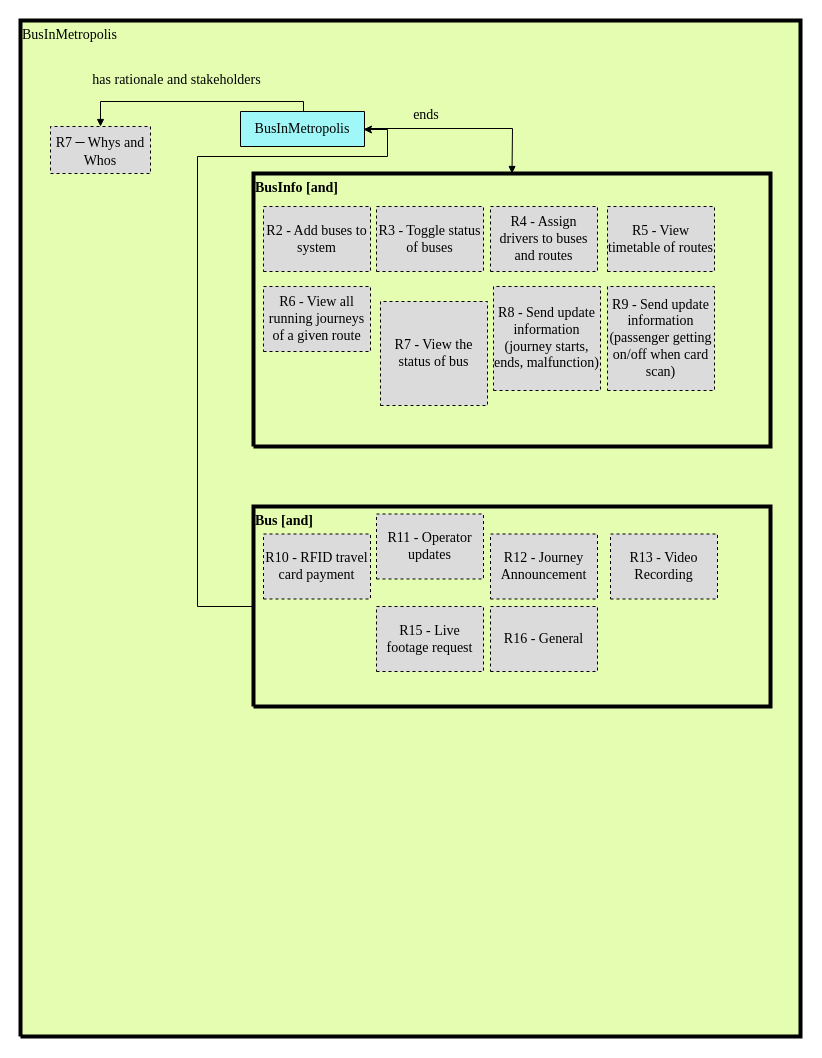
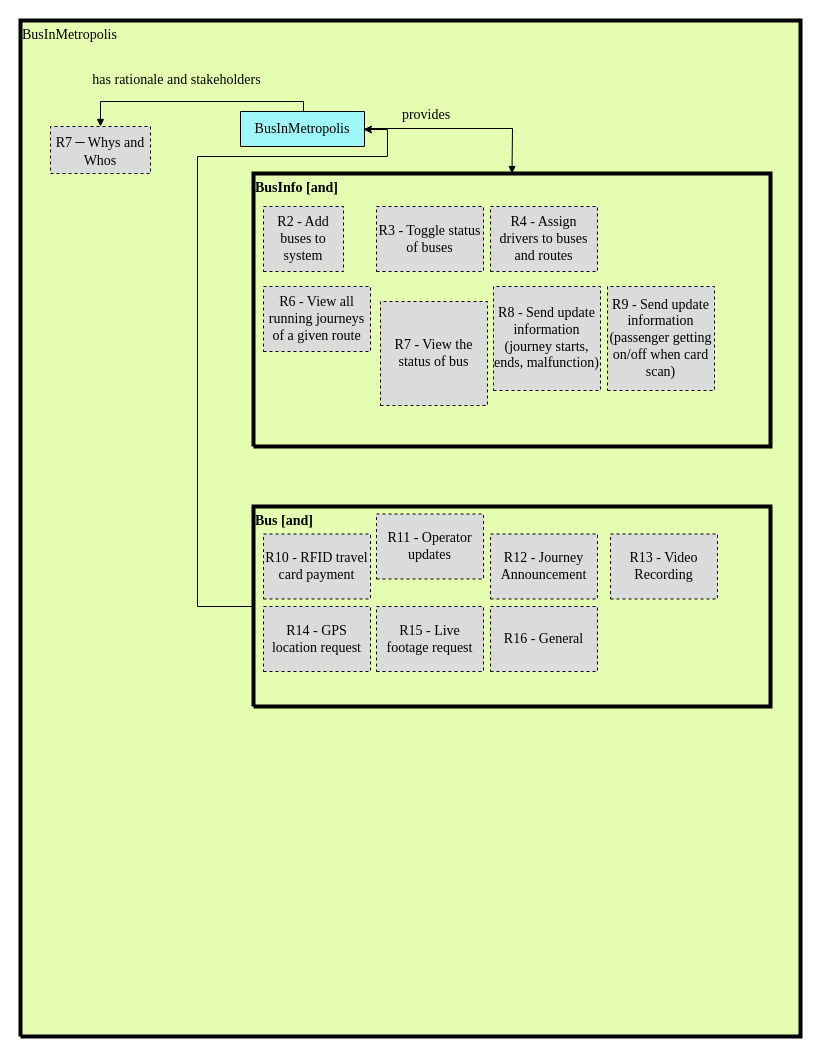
  <mxCell id="0" />
  <mxCell id="1" parent="0" />
  <mxCell id="2" value="&lt;p style=&quot;margin-left: 0 ; margin-right: 0 ; margin-top: 0px ; margin-bottom: 0px ; text-indent: 0 ; direction: ltr&quot;&gt;&lt;font style=&quot;font-size: 14px ; font-family: &amp;#34;lucida sans&amp;#34; ; color: #000000 ; direction: ltr ; letter-spacing: 0px ; line-height: 120% ; opacity: 1&quot;&gt;&lt;span style=&quot;text-align: center&quot;&gt;BusInMetropolis&lt;/span&gt;&lt;b&gt;&lt;br&gt;&lt;/b&gt;&lt;/font&gt;&lt;/p&gt;" style="verticalAlign=top;align=left;vsdxID=1;fillColor=#e4fdb0;gradientColor=none;shape=stencil(nZBLDoAgDERP0z3SIyjew0SURgSD+Lu9kMZoXLhwN9O+tukAlrNpJg1SzDH4QW/URgNYgZTkjA4UkwJUgGXng+6DX1zLfmoymdXo17xh5zmRJ6Q42BWCfc2oJfdAr+Yv+AP9Cb7OJ3H/2JG1HNGz/84klThPVCc=);strokeColor=#000000;strokeWidth=4;labelBackgroundColor=none;rounded=0;html=1;whiteSpace=wrap;" parent="1" vertex="1"><mxGeometry x="20" y="20" width="780" height="1016" as="geometry" /></mxCell>
  <mxCell id="3" value="&lt;p style=&quot;margin-left: 0 ; margin-right: 0 ; margin-top: 0px ; margin-bottom: 0px ; text-indent: 0 ; direction: ltr&quot;&gt;&lt;font style=&quot;font-size: 14px ; font-family: &amp;#34;lucida sans&amp;#34; ; color: #000000 ; direction: ltr ; letter-spacing: 0px ; line-height: 120% ; opacity: 1&quot;&gt;&lt;b&gt;BusInfo [and]&lt;/b&gt;&lt;/font&gt;&lt;/p&gt;" style="verticalAlign=top;align=left;vsdxID=9;fillColor=#e4fdb0;gradientColor=none;shape=stencil(nZBLDoAgDERP0z3SIyjew0SURgSD+Lu9kMZoXLhwN9O+tukAlrNpJg1SzDH4QW/URgNYgZTkjA4UkwJUgGXng+6DX1zLfmoymdXo17xh5zmRJ6Q42BWCfc2oJfdAr+Yv+AP9Cb7OJ3H/2JG1HNGz/84klThPVCc=);strokeColor=#000000;strokeWidth=4;labelBackgroundColor=none;rounded=0;html=1;whiteSpace=wrap;" parent="1" vertex="1"><mxGeometry x="253" y="173" width="517" height="273" as="geometry" /></mxCell>
  <mxCell id="4" value="&lt;font style=&quot;font-size: 14px ; font-family: &amp;#34;lucida sans&amp;#34; ; color: #000000 ; direction: ltr ; letter-spacing: 0px ; line-height: 120% ; opacity: 1&quot;&gt;BusInMetropolis&lt;br&gt;&lt;/font&gt;" style="verticalAlign=middle;align=center;vsdxID=2;fillColor=#9ff7f7;gradientColor=none;shape=stencil(nZBLDoAgDERP0z3SIyjew0SURgSD+Lu9kMZoXLhwN9O+tukAlrNpJg1SzDH4QW/URgNYgZTkjA4UkwJUgGXng+6DX1zLfmoymdXo17xh5zmRJ6Q42BWCfc2oJfdAr+Yv+AP9Cb7OJ3H/2JG1HNGz/84klThPVCc=);strokeColor=#000000;labelBackgroundColor=none;rounded=0;html=1;whiteSpace=wrap;" parent="1" vertex="1"><mxGeometry x="240" y="111" width="124" height="35" as="geometry" /></mxCell>
- <mxCell id="5" value="&lt;font style=&quot;font-size:14px;font-family:Lucida Sans;color:#000000;direction:ltr;letter-spacing:0px;line-height:120%;opacity:1&quot;&gt;ends&lt;br/&gt;&lt;/font&gt;" style="verticalAlign=middle;align=center;vsdxID=10;fillColor=none;gradientColor=none;shape=stencil(nZBLDoAgDERP0z3SIyjew0SURgSD+Lu9kMZoXLhwN9O+tukAlrNpJg1SzDH4QW/URgNYgZTkjA4UkwJUgGXng+6DX1zLfmoymdXo17xh5zmRJ6Q42BWCfc2oJfdAr+Yv+AP9Cb7OJ3H/2JG1HNGz/84klThPVCc=);strokeColor=none;labelBackgroundColor=none;rounded=0;html=1;whiteSpace=wrap;" parent="1" vertex="1"><mxGeometry x="376" y="106" width="100" height="17" as="geometry" /></mxCell>
+ <mxCell id="5" value="&lt;font style=&quot;font-size:14px;font-family:Lucida Sans;color:#000000;direction:ltr;letter-spacing:0px;line-height:120%;opacity:1&quot;&gt;provides&lt;br/&gt;&lt;/font&gt;" style="verticalAlign=middle;align=center;vsdxID=10;fillColor=none;gradientColor=none;shape=stencil(nZBLDoAgDERP0z3SIyjew0SURgSD+Lu9kMZoXLhwN9O+tukAlrNpJg1SzDH4QW/URgNYgZTkjA4UkwJUgGXng+6DX1zLfmoymdXo17xh5zmRJ6Q42BWCfc2oJfdAr+Yv+AP9Cb7OJ3H/2JG1HNGz/84klThPVCc=);strokeColor=none;labelBackgroundColor=none;rounded=0;html=1;whiteSpace=wrap;" parent="1" vertex="1"><mxGeometry x="376" y="106" width="100" height="17" as="geometry" /></mxCell>
  <mxCell id="6" value="&lt;font style=&quot;font-size:14px;font-family:Lucida Sans;color:#000000;direction:ltr;letter-spacing:0px;line-height:120%;opacity:1&quot;&gt;R7 &lt;/font&gt;&lt;font style=&quot;font-size:18px;font-family:Lucida Sans;color:#000000;direction:ltr;letter-spacing:0px;line-height:120%;opacity:1&quot;&gt;–&lt;/font&gt;&lt;font style=&quot;font-size:14px;font-family:Lucida Sans;color:#000000;direction:ltr;letter-spacing:0px;line-height:120%;opacity:1&quot;&gt; Whys and Whos&lt;br/&gt;&lt;/font&gt;" style="verticalAlign=middle;align=center;vsdxID=17;fillColor=#dbdbdb;gradientColor=none;shape=stencil(nZBLDoAgDERP0z3SIyjew0SURgSD+Lu9kMZoXLhwN9O+tukAlrNpJg1SzDH4QW/URgNYgZTkjA4UkwJUgGXng+6DX1zLfmoymdXo17xh5zmRJ6Q42BWCfc2oJfdAr+Yv+AP9Cb7OJ3H/2JG1HNGz/84klThPVCc=);dashed=1;strokeColor=#000000;labelBackgroundColor=none;rounded=0;html=1;whiteSpace=wrap;" parent="1" vertex="1"><mxGeometry x="50" y="126" width="100" height="47" as="geometry" /></mxCell>
  <mxCell id="7" value="&lt;font style=&quot;font-size:14px;font-family:Lucida Sans;color:#000000;direction:ltr;letter-spacing:0px;line-height:120%;opacity:1&quot;&gt;has rationale and stakeholders&lt;br/&gt;&lt;/font&gt;" style="verticalAlign=middle;align=center;vsdxID=19;fillColor=none;gradientColor=none;shape=stencil(nZBLDoAgDERP0z3SIyjew0SURgSD+Lu9kMZoXLhwN9O+tukAlrNpJg1SzDH4QW/URgNYgZTkjA4UkwJUgGXng+6DX1zLfmoymdXo17xh5zmRJ6Q42BWCfc2oJfdAr+Yv+AP9Cb7OJ3H/2JG1HNGz/84klThPVCc=);strokeColor=none;labelBackgroundColor=none;rounded=0;html=1;whiteSpace=wrap;" parent="1" vertex="1"><mxGeometry x="71" y="71" width="211" height="17" as="geometry" /></mxCell>
  <mxCell id="8" value="" style="vsdxID=8;edgeStyle=none;startArrow=none;endArrow=block;startSize=5;endSize=5;strokeColor=#000000;spacingTop=0;spacingBottom=0;spacingLeft=0;spacingRight=0;verticalAlign=middle;html=1;labelBackgroundColor=#ffffff;rounded=0;align=center;exitX=1.008;exitY=0.486;exitDx=0;exitDy=0;exitPerimeter=0;entryX=0.5;entryY=0;entryDx=0;entryDy=0;entryPerimeter=0;" parent="1" source="4" target="3" edge="1"><mxGeometry relative="1" as="geometry"><mxPoint as="offset" /><Array as="points"><mxPoint x="512" y="128" /></Array></mxGeometry></mxCell>
  <mxCell id="9" parent="1" vertex="1"><mxGeometry x="216" y="128" as="geometry" /></mxCell>
  <mxCell id="10" value="" style="vsdxID=18;edgeStyle=none;startArrow=none;endArrow=block;startSize=5;endSize=5;strokeColor=#000000;spacingTop=0;spacingBottom=0;spacingLeft=0;spacingRight=0;verticalAlign=middle;html=1;labelBackgroundColor=#ffffff;rounded=0;align=center;exitX=0.508;exitY=0;exitDx=0;exitDy=0;exitPerimeter=0;entryX=0.5;entryY=0;entryDx=0;entryDy=0;entryPerimeter=0;" parent="1" source="4" target="6" edge="1"><mxGeometry relative="1" as="geometry"><mxPoint x="-1" as="offset" /><Array as="points"><mxPoint x="303" y="101" /><mxPoint x="100" y="101" /></Array></mxGeometry></mxCell>
  <mxCell id="11" style="edgeStyle=orthogonalEdgeStyle;rounded=0;orthogonalLoop=1;jettySize=auto;html=1;entryX=0.992;entryY=0.514;entryDx=0;entryDy=0;entryPerimeter=0;" edge="1" parent="1" source="12" target="4"><mxGeometry relative="1" as="geometry"><Array as="points"><mxPoint x="197" y="606" /><mxPoint x="197" y="156" /><mxPoint x="387" y="156" /><mxPoint x="387" y="129" /></Array></mxGeometry></mxCell>
  <mxCell id="12" value="&lt;p style=&quot;margin-left: 0 ; margin-right: 0 ; margin-top: 0px ; margin-bottom: 0px ; text-indent: 0 ; direction: ltr&quot;&gt;&lt;font style=&quot;font-size: 14px ; font-family: &amp;#34;lucida sans&amp;#34; ; color: #000000 ; direction: ltr ; letter-spacing: 0px ; line-height: 120% ; opacity: 1&quot;&gt;&lt;b&gt;Bus [and]&lt;/b&gt;&lt;/font&gt;&lt;/p&gt;" style="verticalAlign=top;align=left;vsdxID=9;fillColor=#e4fdb0;gradientColor=none;shape=stencil(nZBLDoAgDERP0z3SIyjew0SURgSD+Lu9kMZoXLhwN9O+tukAlrNpJg1SzDH4QW/URgNYgZTkjA4UkwJUgGXng+6DX1zLfmoymdXo17xh5zmRJ6Q42BWCfc2oJfdAr+Yv+AP9Cb7OJ3H/2JG1HNGz/84klThPVCc=);strokeColor=#000000;strokeWidth=4;labelBackgroundColor=none;rounded=0;html=1;whiteSpace=wrap;" parent="1" vertex="1"><mxGeometry x="253" y="506" width="517" height="200" as="geometry" /></mxCell>
  <mxCell id="13" value="&lt;font style=&quot;font-size: 14px ; font-family: &amp;#34;lucida sans&amp;#34; ; color: #000000 ; direction: ltr ; letter-spacing: 0px ; line-height: 120% ; opacity: 1&quot;&gt;R10 - RFID travel card payment&lt;br&gt;&lt;/font&gt;" style="verticalAlign=middle;align=center;vsdxID=7;fillColor=#dbdbdb;gradientColor=none;shape=stencil(nZBLDoAgDERP0z3SIyjew0SURgSD+Lu9kMZoXLhwN9O+tukAlrNpJg1SzDH4QW/URgNYgZTkjA4UkwJUgGXng+6DX1zLfmoymdXo17xh5zmRJ6Q42BWCfc2oJfdAr+Yv+AP9Cb7OJ3H/2JG1HNGz/84klThPVCc=);dashed=1;strokeColor=#000000;labelBackgroundColor=none;rounded=0;html=1;whiteSpace=wrap;" parent="1" vertex="1"><mxGeometry x="263" y="533.5" width="107" height="65" as="geometry" /></mxCell>
  <mxCell id="14" value="&lt;font style=&quot;font-size: 14px ; font-family: &amp;#34;lucida sans&amp;#34; ; color: #000000 ; direction: ltr ; letter-spacing: 0px ; line-height: 120% ; opacity: 1&quot;&gt;R11 - Operator updates&lt;br&gt;&lt;/font&gt;" style="verticalAlign=middle;align=center;vsdxID=7;fillColor=#dbdbdb;gradientColor=none;shape=stencil(nZBLDoAgDERP0z3SIyjew0SURgSD+Lu9kMZoXLhwN9O+tukAlrNpJg1SzDH4QW/URgNYgZTkjA4UkwJUgGXng+6DX1zLfmoymdXo17xh5zmRJ6Q42BWCfc2oJfdAr+Yv+AP9Cb7OJ3H/2JG1HNGz/84klThPVCc=);dashed=1;strokeColor=#000000;labelBackgroundColor=none;rounded=0;html=1;whiteSpace=wrap;" parent="1" vertex="1"><mxGeometry x="376" y="513.5" width="107" height="65" as="geometry" /></mxCell>
  <mxCell id="15" value="&lt;font style=&quot;font-size: 14px ; font-family: &amp;#34;lucida sans&amp;#34; ; color: #000000 ; direction: ltr ; letter-spacing: 0px ; line-height: 120% ; opacity: 1&quot;&gt;R12 - Journey Announcement&lt;br&gt;&lt;/font&gt;" style="verticalAlign=middle;align=center;vsdxID=7;fillColor=#dbdbdb;gradientColor=none;shape=stencil(nZBLDoAgDERP0z3SIyjew0SURgSD+Lu9kMZoXLhwN9O+tukAlrNpJg1SzDH4QW/URgNYgZTkjA4UkwJUgGXng+6DX1zLfmoymdXo17xh5zmRJ6Q42BWCfc2oJfdAr+Yv+AP9Cb7OJ3H/2JG1HNGz/84klThPVCc=);dashed=1;strokeColor=#000000;labelBackgroundColor=none;rounded=0;html=1;whiteSpace=wrap;" parent="1" vertex="1"><mxGeometry x="490" y="533.5" width="107" height="65" as="geometry" /></mxCell>
  <mxCell id="16" value="&lt;font style=&quot;font-size: 14px ; font-family: &amp;#34;lucida sans&amp;#34; ; color: #000000 ; direction: ltr ; letter-spacing: 0px ; line-height: 120% ; opacity: 1&quot;&gt;R13 - Video Recording&lt;br&gt;&lt;/font&gt;" style="verticalAlign=middle;align=center;vsdxID=7;fillColor=#dbdbdb;gradientColor=none;shape=stencil(nZBLDoAgDERP0z3SIyjew0SURgSD+Lu9kMZoXLhwN9O+tukAlrNpJg1SzDH4QW/URgNYgZTkjA4UkwJUgGXng+6DX1zLfmoymdXo17xh5zmRJ6Q42BWCfc2oJfdAr+Yv+AP9Cb7OJ3H/2JG1HNGz/84klThPVCc=);dashed=1;strokeColor=#000000;labelBackgroundColor=none;rounded=0;html=1;whiteSpace=wrap;" parent="1" vertex="1"><mxGeometry x="610" y="533.5" width="107" height="65" as="geometry" /></mxCell>
+ <mxCell id="17" value="&lt;font style=&quot;font-size: 14px ; font-family: &amp;#34;lucida sans&amp;#34; ; color: #000000 ; direction: ltr ; letter-spacing: 0px ; line-height: 120% ; opacity: 1&quot;&gt;R14 - GPS location request&lt;br&gt;&lt;/font&gt;" style="verticalAlign=middle;align=center;vsdxID=7;fillColor=#dbdbdb;gradientColor=none;shape=stencil(nZBLDoAgDERP0z3SIyjew0SURgSD+Lu9kMZoXLhwN9O+tukAlrNpJg1SzDH4QW/URgNYgZTkjA4UkwJUgGXng+6DX1zLfmoymdXo17xh5zmRJ6Q42BWCfc2oJfdAr+Yv+AP9Cb7OJ3H/2JG1HNGz/84klThPVCc=);dashed=1;strokeColor=#000000;labelBackgroundColor=none;rounded=0;html=1;whiteSpace=wrap;" parent="1" vertex="1"><mxGeometry x="263" y="606" width="107" height="65" as="geometry" /></mxCell>
  <mxCell id="18" value="&lt;font style=&quot;font-size: 14px ; font-family: &amp;#34;lucida sans&amp;#34; ; color: #000000 ; direction: ltr ; letter-spacing: 0px ; line-height: 120% ; opacity: 1&quot;&gt;R15 - Live footage request&lt;br&gt;&lt;/font&gt;" style="verticalAlign=middle;align=center;vsdxID=7;fillColor=#dbdbdb;gradientColor=none;shape=stencil(nZBLDoAgDERP0z3SIyjew0SURgSD+Lu9kMZoXLhwN9O+tukAlrNpJg1SzDH4QW/URgNYgZTkjA4UkwJUgGXng+6DX1zLfmoymdXo17xh5zmRJ6Q42BWCfc2oJfdAr+Yv+AP9Cb7OJ3H/2JG1HNGz/84klThPVCc=);dashed=1;strokeColor=#000000;labelBackgroundColor=none;rounded=0;html=1;whiteSpace=wrap;" parent="1" vertex="1"><mxGeometry x="376" y="606" width="107" height="65" as="geometry" /></mxCell>
- <mxCell id="19" value="&lt;font style=&quot;font-size: 14px ; font-family: &amp;#34;lucida sans&amp;#34; ; color: #000000 ; direction: ltr ; letter-spacing: 0px ; line-height: 120% ; opacity: 1&quot;&gt;R2 - Add buses to system&lt;br&gt;&lt;/font&gt;" style="verticalAlign=middle;align=center;vsdxID=7;fillColor=#dbdbdb;gradientColor=none;shape=stencil(nZBLDoAgDERP0z3SIyjew0SURgSD+Lu9kMZoXLhwN9O+tukAlrNpJg1SzDH4QW/URgNYgZTkjA4UkwJUgGXng+6DX1zLfmoymdXo17xh5zmRJ6Q42BWCfc2oJfdAr+Yv+AP9Cb7OJ3H/2JG1HNGz/84klThPVCc=);dashed=1;strokeColor=#000000;labelBackgroundColor=none;rounded=0;html=1;whiteSpace=wrap;" parent="1" vertex="1"><mxGeometry x="263" y="206" width="107" height="65" as="geometry" /></mxCell>
+ <mxCell id="19" value="&lt;font style=&quot;font-size: 14px ; font-family: &amp;#34;lucida sans&amp;#34; ; color: #000000 ; direction: ltr ; letter-spacing: 0px ; line-height: 120% ; opacity: 1&quot;&gt;R2 - Add buses to system&lt;br&gt;&lt;/font&gt;" style="verticalAlign=middle;align=center;vsdxID=7;fillColor=#dbdbdb;gradientColor=none;shape=stencil(nZBLDoAgDERP0z3SIyjew0SURgSD+Lu9kMZoXLhwN9O+tukAlrNpJg1SzDH4QW/URgNYgZTkjA4UkwJUgGXng+6DX1zLfmoymdXo17xh5zmRJ6Q42BWCfc2oJfdAr+Yv+AP9Cb7OJ3H/2JG1HNGz/84klThPVCc=);dashed=1;strokeColor=#000000;labelBackgroundColor=none;rounded=0;html=1;whiteSpace=wrap;" parent="1" vertex="1"><mxGeometry x="263" y="206" width="80" height="65" as="geometry" /></mxCell>
  <mxCell id="20" value="&lt;font style=&quot;font-size: 14px ; font-family: &amp;#34;lucida sans&amp;#34; ; color: #000000 ; direction: ltr ; letter-spacing: 0px ; line-height: 120% ; opacity: 1&quot;&gt;R3 - Toggle status of buses&lt;br&gt;&lt;/font&gt;" style="verticalAlign=middle;align=center;vsdxID=7;fillColor=#dbdbdb;gradientColor=none;shape=stencil(nZBLDoAgDERP0z3SIyjew0SURgSD+Lu9kMZoXLhwN9O+tukAlrNpJg1SzDH4QW/URgNYgZTkjA4UkwJUgGXng+6DX1zLfmoymdXo17xh5zmRJ6Q42BWCfc2oJfdAr+Yv+AP9Cb7OJ3H/2JG1HNGz/84klThPVCc=);dashed=1;strokeColor=#000000;labelBackgroundColor=none;rounded=0;html=1;whiteSpace=wrap;" parent="1" vertex="1"><mxGeometry x="376" y="206" width="107" height="65" as="geometry" /></mxCell>
  <mxCell id="21" value="&lt;font style=&quot;font-size: 14px ; font-family: &amp;#34;lucida sans&amp;#34; ; color: #000000 ; direction: ltr ; letter-spacing: 0px ; line-height: 120% ; opacity: 1&quot;&gt;R4 - Assign drivers to buses and routes&lt;br&gt;&lt;/font&gt;" style="verticalAlign=middle;align=center;vsdxID=7;fillColor=#dbdbdb;gradientColor=none;shape=stencil(nZBLDoAgDERP0z3SIyjew0SURgSD+Lu9kMZoXLhwN9O+tukAlrNpJg1SzDH4QW/URgNYgZTkjA4UkwJUgGXng+6DX1zLfmoymdXo17xh5zmRJ6Q42BWCfc2oJfdAr+Yv+AP9Cb7OJ3H/2JG1HNGz/84klThPVCc=);dashed=1;strokeColor=#000000;labelBackgroundColor=none;rounded=0;html=1;whiteSpace=wrap;" parent="1" vertex="1"><mxGeometry x="490" y="206" width="107" height="65" as="geometry" /></mxCell>
- <mxCell id="22" value="&lt;font style=&quot;font-size: 14px ; font-family: &amp;#34;lucida sans&amp;#34; ; color: #000000 ; direction: ltr ; letter-spacing: 0px ; line-height: 120% ; opacity: 1&quot;&gt;R5 - View timetable of routes&lt;br&gt;&lt;/font&gt;" style="verticalAlign=middle;align=center;vsdxID=7;fillColor=#dbdbdb;gradientColor=none;shape=stencil(nZBLDoAgDERP0z3SIyjew0SURgSD+Lu9kMZoXLhwN9O+tukAlrNpJg1SzDH4QW/URgNYgZTkjA4UkwJUgGXng+6DX1zLfmoymdXo17xh5zmRJ6Q42BWCfc2oJfdAr+Yv+AP9Cb7OJ3H/2JG1HNGz/84klThPVCc=);dashed=1;strokeColor=#000000;labelBackgroundColor=none;rounded=0;html=1;whiteSpace=wrap;" parent="1" vertex="1"><mxGeometry x="607" y="206" width="107" height="65" as="geometry" /></mxCell>
  <mxCell id="23" value="&lt;font style=&quot;font-size: 14px ; font-family: &amp;#34;lucida sans&amp;#34; ; color: #000000 ; direction: ltr ; letter-spacing: 0px ; line-height: 120% ; opacity: 1&quot;&gt;R7&amp;nbsp;- View the status of bus&lt;br&gt;&lt;/font&gt;" style="verticalAlign=middle;align=center;vsdxID=7;fillColor=#dbdbdb;gradientColor=none;shape=stencil(nZBLDoAgDERP0z3SIyjew0SURgSD+Lu9kMZoXLhwN9O+tukAlrNpJg1SzDH4QW/URgNYgZTkjA4UkwJUgGXng+6DX1zLfmoymdXo17xh5zmRJ6Q42BWCfc2oJfdAr+Yv+AP9Cb7OJ3H/2JG1HNGz/84klThPVCc=);dashed=1;strokeColor=#000000;labelBackgroundColor=none;rounded=0;html=1;whiteSpace=wrap;" parent="1" vertex="1"><mxGeometry x="380" y="301" width="107" height="104" as="geometry" /></mxCell>
  <mxCell id="24" value="&lt;font style=&quot;font-size: 14px ; font-family: &amp;#34;lucida sans&amp;#34; ; color: #000000 ; direction: ltr ; letter-spacing: 0px ; line-height: 120% ; opacity: 1&quot;&gt;R8 - Send update information (journey starts, ends, malfunction)&lt;br&gt;&lt;/font&gt;" style="verticalAlign=middle;align=center;vsdxID=7;fillColor=#dbdbdb;gradientColor=none;shape=stencil(nZBLDoAgDERP0z3SIyjew0SURgSD+Lu9kMZoXLhwN9O+tukAlrNpJg1SzDH4QW/URgNYgZTkjA4UkwJUgGXng+6DX1zLfmoymdXo17xh5zmRJ6Q42BWCfc2oJfdAr+Yv+AP9Cb7OJ3H/2JG1HNGz/84klThPVCc=);dashed=1;strokeColor=#000000;labelBackgroundColor=none;rounded=0;html=1;whiteSpace=wrap;" parent="1" vertex="1"><mxGeometry x="493" y="286" width="107" height="104" as="geometry" /></mxCell>
  <mxCell id="25" value="&lt;font style=&quot;font-size: 14px ; font-family: &amp;#34;lucida sans&amp;#34; ; color: #000000 ; direction: ltr ; letter-spacing: 0px ; line-height: 120% ; opacity: 1&quot;&gt;R9 - Send update information (passenger getting on/off when card scan)&lt;br&gt;&lt;/font&gt;" style="verticalAlign=middle;align=center;vsdxID=7;fillColor=#dbdbdb;gradientColor=none;shape=stencil(nZBLDoAgDERP0z3SIyjew0SURgSD+Lu9kMZoXLhwN9O+tukAlrNpJg1SzDH4QW/URgNYgZTkjA4UkwJUgGXng+6DX1zLfmoymdXo17xh5zmRJ6Q42BWCfc2oJfdAr+Yv+AP9Cb7OJ3H/2JG1HNGz/84klThPVCc=);dashed=1;strokeColor=#000000;labelBackgroundColor=none;rounded=0;html=1;whiteSpace=wrap;" parent="1" vertex="1"><mxGeometry x="607" y="286" width="107" height="104" as="geometry" /></mxCell>
  <mxCell id="26" value="&lt;font style=&quot;font-size: 14px ; font-family: &amp;#34;lucida sans&amp;#34; ; color: #000000 ; direction: ltr ; letter-spacing: 0px ; line-height: 120% ; opacity: 1&quot;&gt;R6 - View all running journeys of a given route&lt;br&gt;&lt;/font&gt;" style="verticalAlign=middle;align=center;vsdxID=7;fillColor=#dbdbdb;gradientColor=none;shape=stencil(nZBLDoAgDERP0z3SIyjew0SURgSD+Lu9kMZoXLhwN9O+tukAlrNpJg1SzDH4QW/URgNYgZTkjA4UkwJUgGXng+6DX1zLfmoymdXo17xh5zmRJ6Q42BWCfc2oJfdAr+Yv+AP9Cb7OJ3H/2JG1HNGz/84klThPVCc=);dashed=1;strokeColor=#000000;labelBackgroundColor=none;rounded=0;html=1;whiteSpace=wrap;" parent="1" vertex="1"><mxGeometry x="263" y="286" width="107" height="65" as="geometry" /></mxCell>
  <mxCell id="27" value="&lt;font style=&quot;font-size: 14px ; font-family: &amp;#34;lucida sans&amp;#34; ; color: #000000 ; direction: ltr ; letter-spacing: 0px ; line-height: 120% ; opacity: 1&quot;&gt;R16 - General&lt;br&gt;&lt;/font&gt;" style="verticalAlign=middle;align=center;vsdxID=7;fillColor=#dbdbdb;gradientColor=none;shape=stencil(nZBLDoAgDERP0z3SIyjew0SURgSD+Lu9kMZoXLhwN9O+tukAlrNpJg1SzDH4QW/URgNYgZTkjA4UkwJUgGXng+6DX1zLfmoymdXo17xh5zmRJ6Q42BWCfc2oJfdAr+Yv+AP9Cb7OJ3H/2JG1HNGz/84klThPVCc=);dashed=1;strokeColor=#000000;labelBackgroundColor=none;rounded=0;html=1;whiteSpace=wrap;" parent="1" vertex="1"><mxGeometry x="490" y="606" width="107" height="65" as="geometry" /></mxCell>
